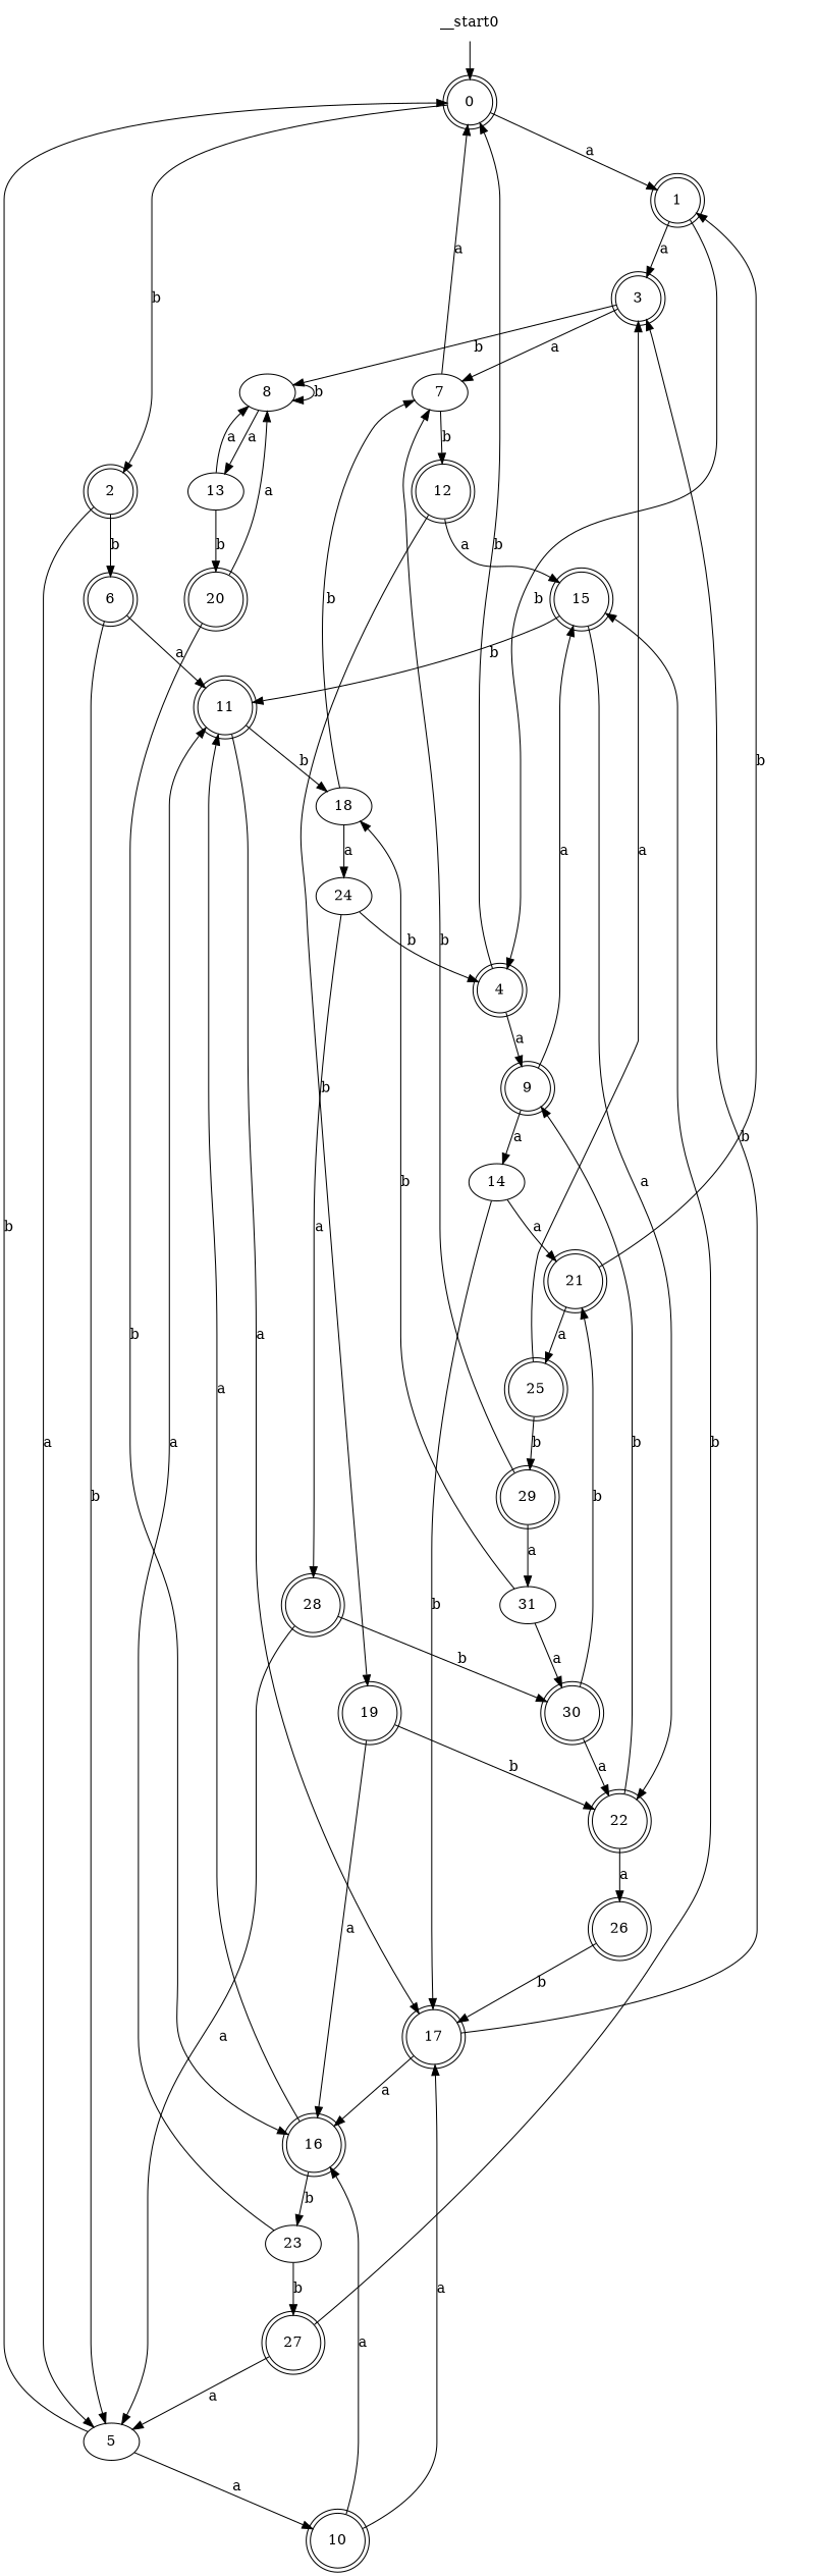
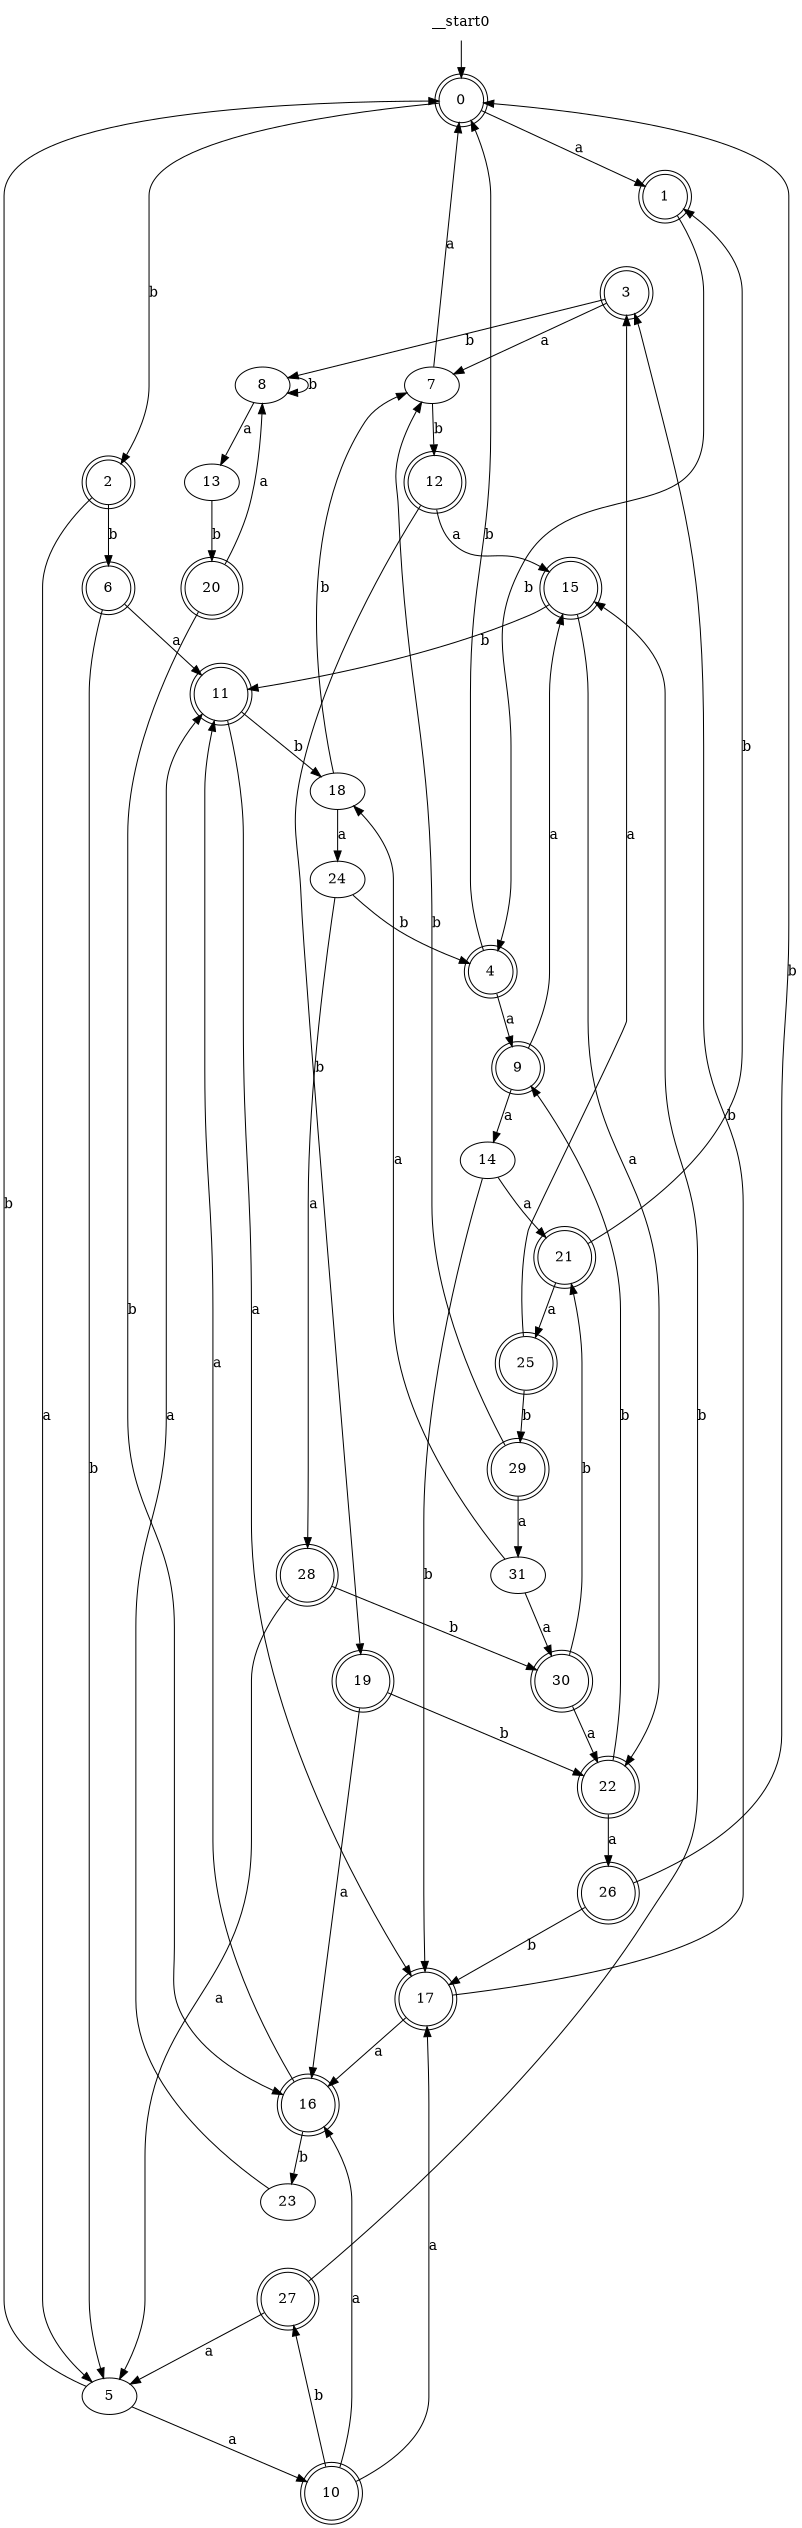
  digraph {
    node [shape=doublecircle]
    __start0 [shape=none]
    0
    1
    2
    3
    4
    5 [shape=""]
    6
    7 [shape=""]
    8 [shape=""]
    9
    10
    11
    12
    13 [shape=""]
    14 [shape=""]
    15
    16
    17
    18 [shape=""]
    19
    20
    21
    22
    23 [shape=""]
    24 [shape=""]
    25
    26
    27
    28
    29
    30
    31 [shape=""]
    __start0 -> 0
    0 -> 1 [label=a]
    0 -> 2 [label=b]
-   1 -> 3 [label=a]
    1 -> 4 [label=b]
    2 -> 5 [label=a]
    2 -> 6 [label=b]
    3 -> 7 [label=a]
    3 -> 8 [label=b]
    4 -> 0 [label=b]
    4 -> 9 [label=a]
    5 -> 0 [label=b]
    5 -> 10 [label=a]
    6 -> 5 [label=b]
    6 -> 11 [label=a]
    7 -> 0 [label=a]
    7 -> 12 [label=b]
    8 -> 8 [label=b]
    8 -> 13 [label=a]
    9 -> 14 [label=a]
    9 -> 15 [label=a]
    10 -> 16 [label=a]
    10 -> 17 [label=a]
    11 -> 17 [label=a]
    11 -> 18 [label=b]
    12 -> 15 [label=a]
    12 -> 19 [label=b]
-   13 -> 8 [label=a]
    13 -> 20 [label=b]
    14 -> 17 [label=b]
    14 -> 21 [label=a]
    15 -> 11 [label=b]
    15 -> 22 [label=a]
    16 -> 11 [label=a]
    16 -> 23 [label=b]
    17 -> 3 [label=b]
    17 -> 16 [label=a]
    18 -> 7 [label=b]
    18 -> 24 [label=a]
    19 -> 16 [label=a]
    19 -> 22 [label=b]
    20 -> 8 [label=a]
    20 -> 16 [label=b]
    21 -> 1 [label=b]
    21 -> 25 [label=a]
    22 -> 9 [label=b]
    22 -> 26 [label=a]
    23 -> 11 [label=a]
-   23 -> 27 [label=b]
+   10 -> 27 [label=b]
    24 -> 4 [label=b]
    24 -> 28 [label=a]
    25 -> 3 [label=a]
    25 -> 29 [label=b]
+   26 -> 0 [label=b]
    26 -> 17 [label=b]
    27 -> 5 [label=a]
    27 -> 15 [label=b]
    28 -> 5 [label=a]
    28 -> 30 [label=b]
    29 -> 7 [label=b]
    29 -> 31 [label=a]
    30 -> 21 [label=b]
    30 -> 22 [label=a]
-   31 -> 18 [label=b]
+   31 -> 18 [label=a]
    31 -> 30 [label=a]
  }
